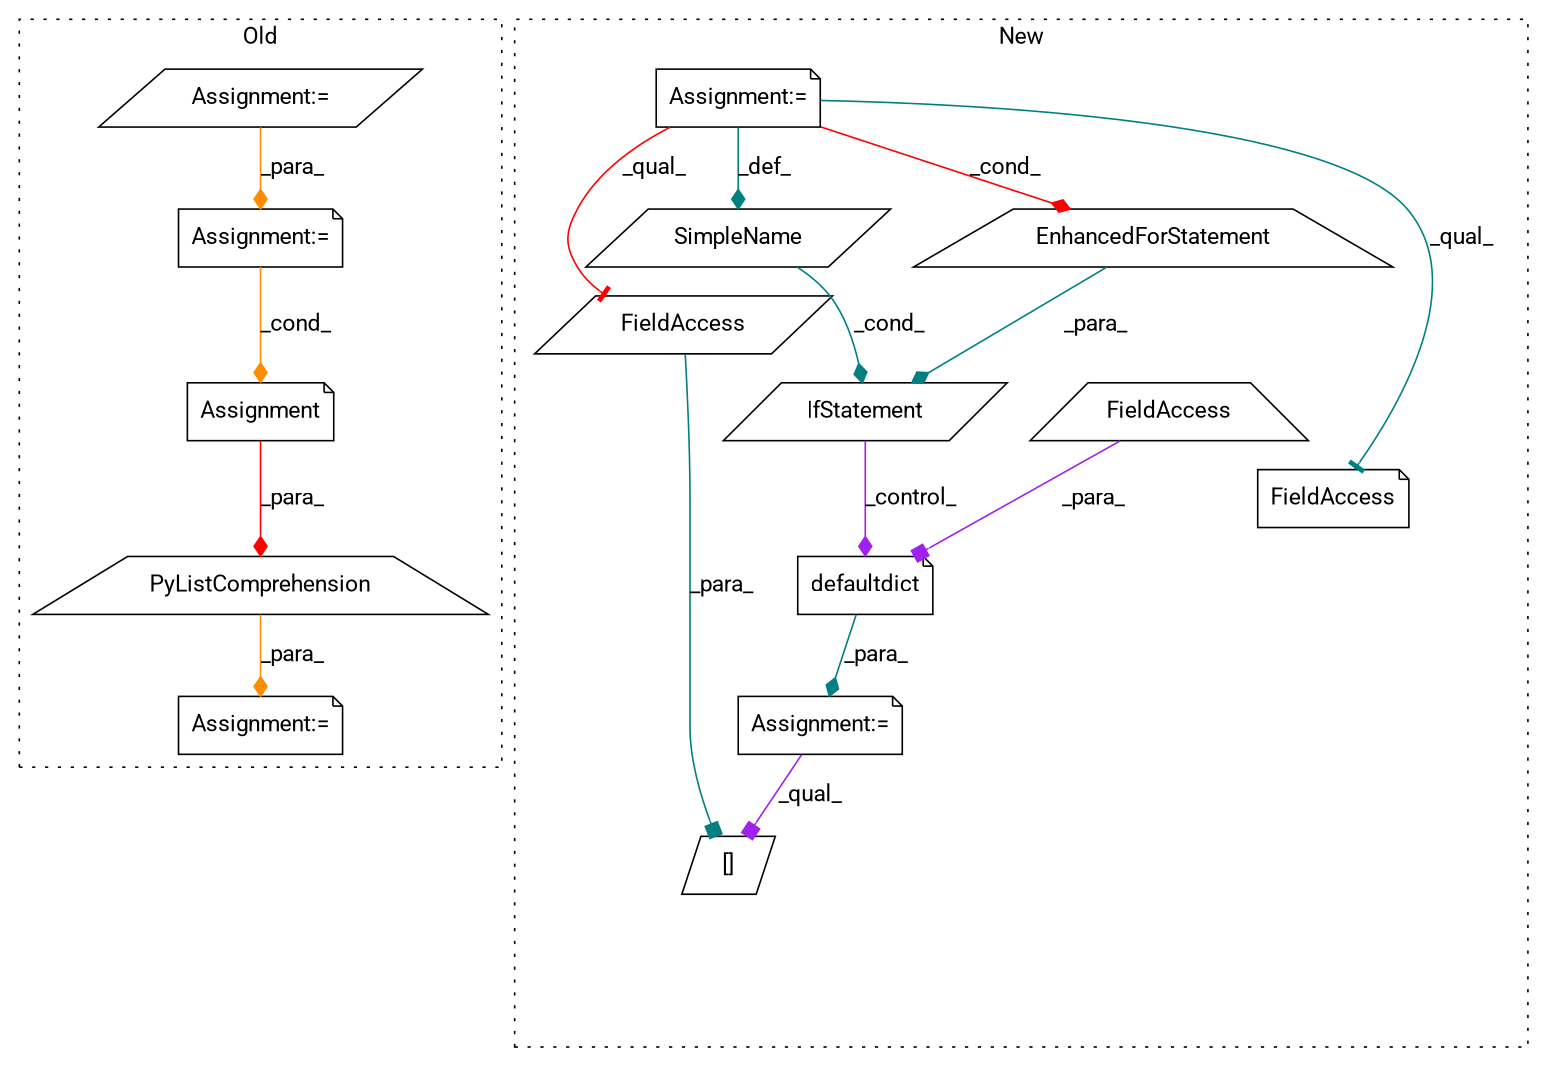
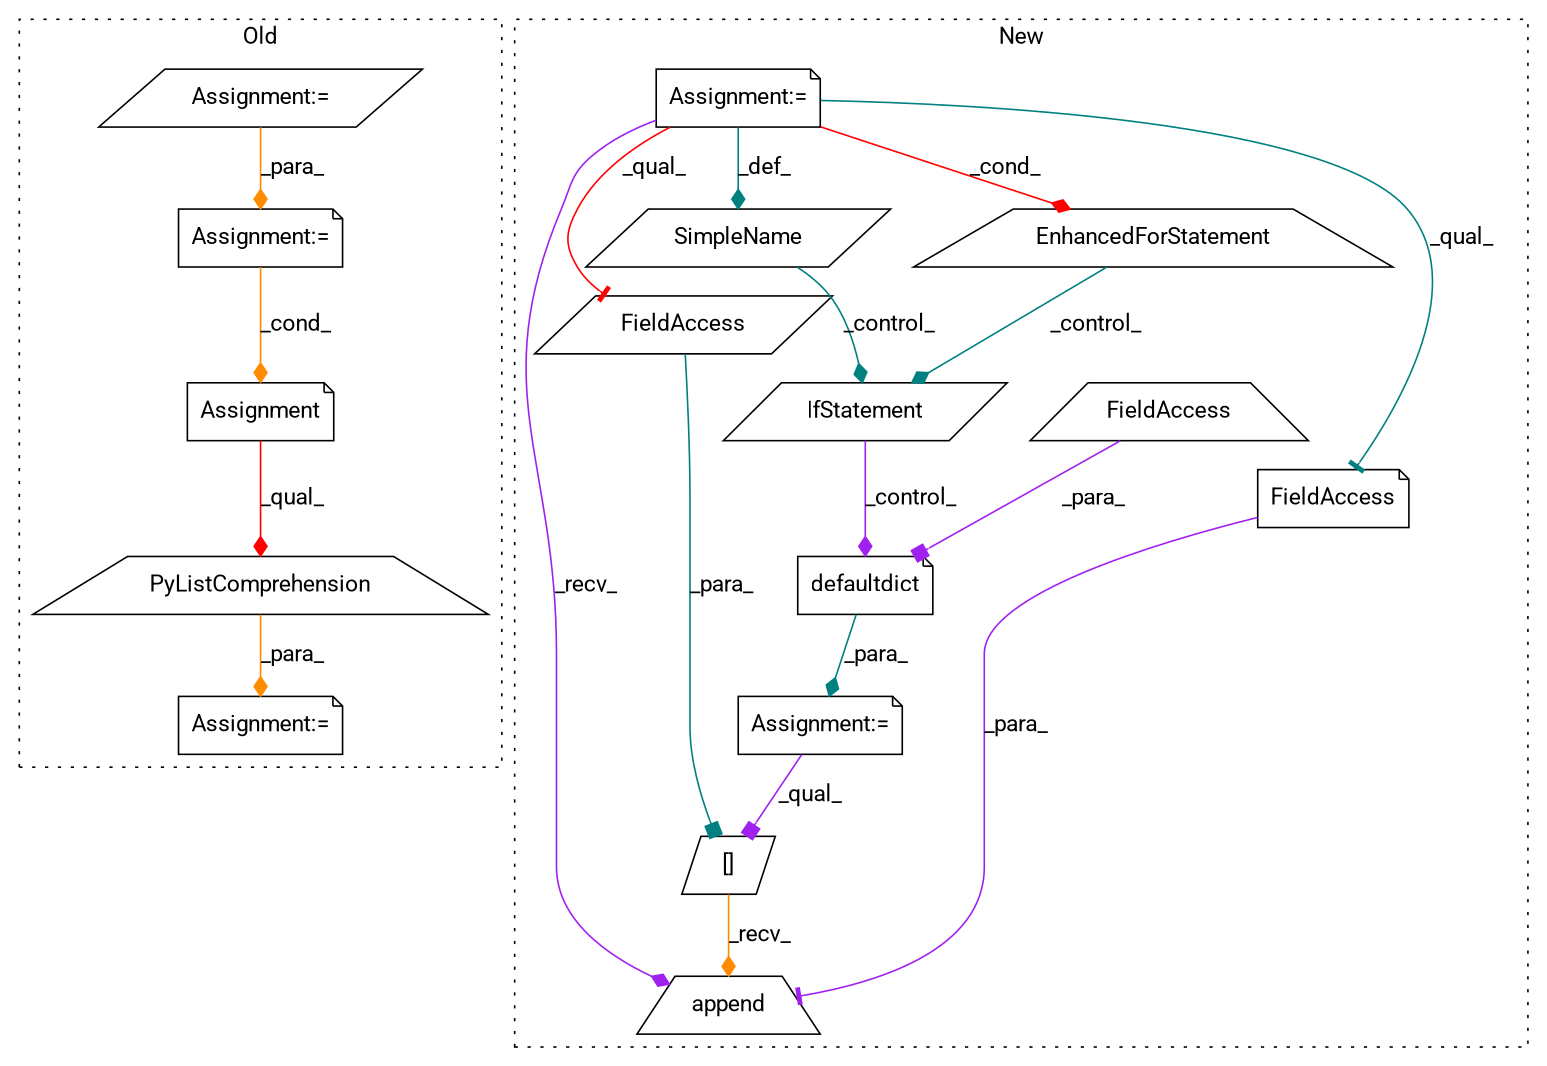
  digraph {
    fontname=Roboto
    node [a=7 fontname=Roboto l=1 s=946 shape=note]
    edge [arrowhead=diamond color=teal fontname=Roboto]
    n1 [a=113 l=183 label=Assignment]
    n2 [l=183 label="Assignment:="]
    n3 [l=29 label="Assignment:=" s=1418]
    n4 [label="Assignment:=" s=763 shape=parallelogram]
    n5 [a=109 l=256 label=PyListComprehension s=881 shape=trapezium]
    n6 [a=32 l="12,1" label=defaultdict s="611,627"]
    n7 [a=22 l=4 label=FieldAccess s=623 shape=trapezium]
    n8 [label="Assignment:=" s=610]
    n9 [a=2 l="6,1" label="[]" s="918,932" shape=parallelogram]
    n10 [label="Assignment:=" s=568]
    n11 [a=70 l="53,2" label=EnhancedForStatement s="634,712" shape=trapezium]
+   n12 [a=32 l="7,1" label=append s="934,951" shape=trapezium]
    n13 [a=25 l="4,2" label=IfStatement s="722,906" shape=parallelogram]
    n14 [a=42 label=SimpleName shape=parallelogram l="" s=""]
    n15 [a=22 l=8 label=FieldAccess s=924 shape=parallelogram]
    n16 [a=22 l=10 label=FieldAccess s=941]
    subgraph cluster_1 {
      label=Old
      style=dotted
      n1
      n2
      n3
      n4
      n5
    }
    subgraph cluster_2 {
      label=New
      style=dotted
      n6
      n7
      n8
      n9
      n10
      n11
+     n12
      n13
      n14
      n15
      n16
    }
-   n1 -> n5 [color=red label=_para_]
+   n1 -> n5 [color=red label=_qual_]
    n2 -> n1 [color=darkorange label=_cond_]
    n4 -> n2 [color=darkorange label=_para_]
    n5 -> n3 [color=darkorange label=_para_]
    n6 -> n8 [label=_para_]
    n7 -> n6 [arrowhead=box color=purple label=_para_]
    n8 -> n9 [arrowhead=box color=purple label=_qual_]
+   n9 -> n12 [color=darkorange label=_recv_]
    n10 -> n11 [color=red label=_cond_]
+   n10 -> n12 [color=purple label=_recv_]
    n10 -> n14 [label=_def_]
    n10 -> n15 [arrowhead=tee color=red label=_qual_]
    n10 -> n16 [arrowhead=tee label=_qual_]
-   n11 -> n13 [label=_para_]
+   n11 -> n13 [label=_control_]
    n13 -> n6 [color=purple label=_control_]
-   n14 -> n13 [label=_cond_]
+   n14 -> n13 [label=_control_]
    n15 -> n9 [arrowhead=box label=_para_]
+   n16 -> n12 [arrowhead=tee color=purple label=_para_]
  }
